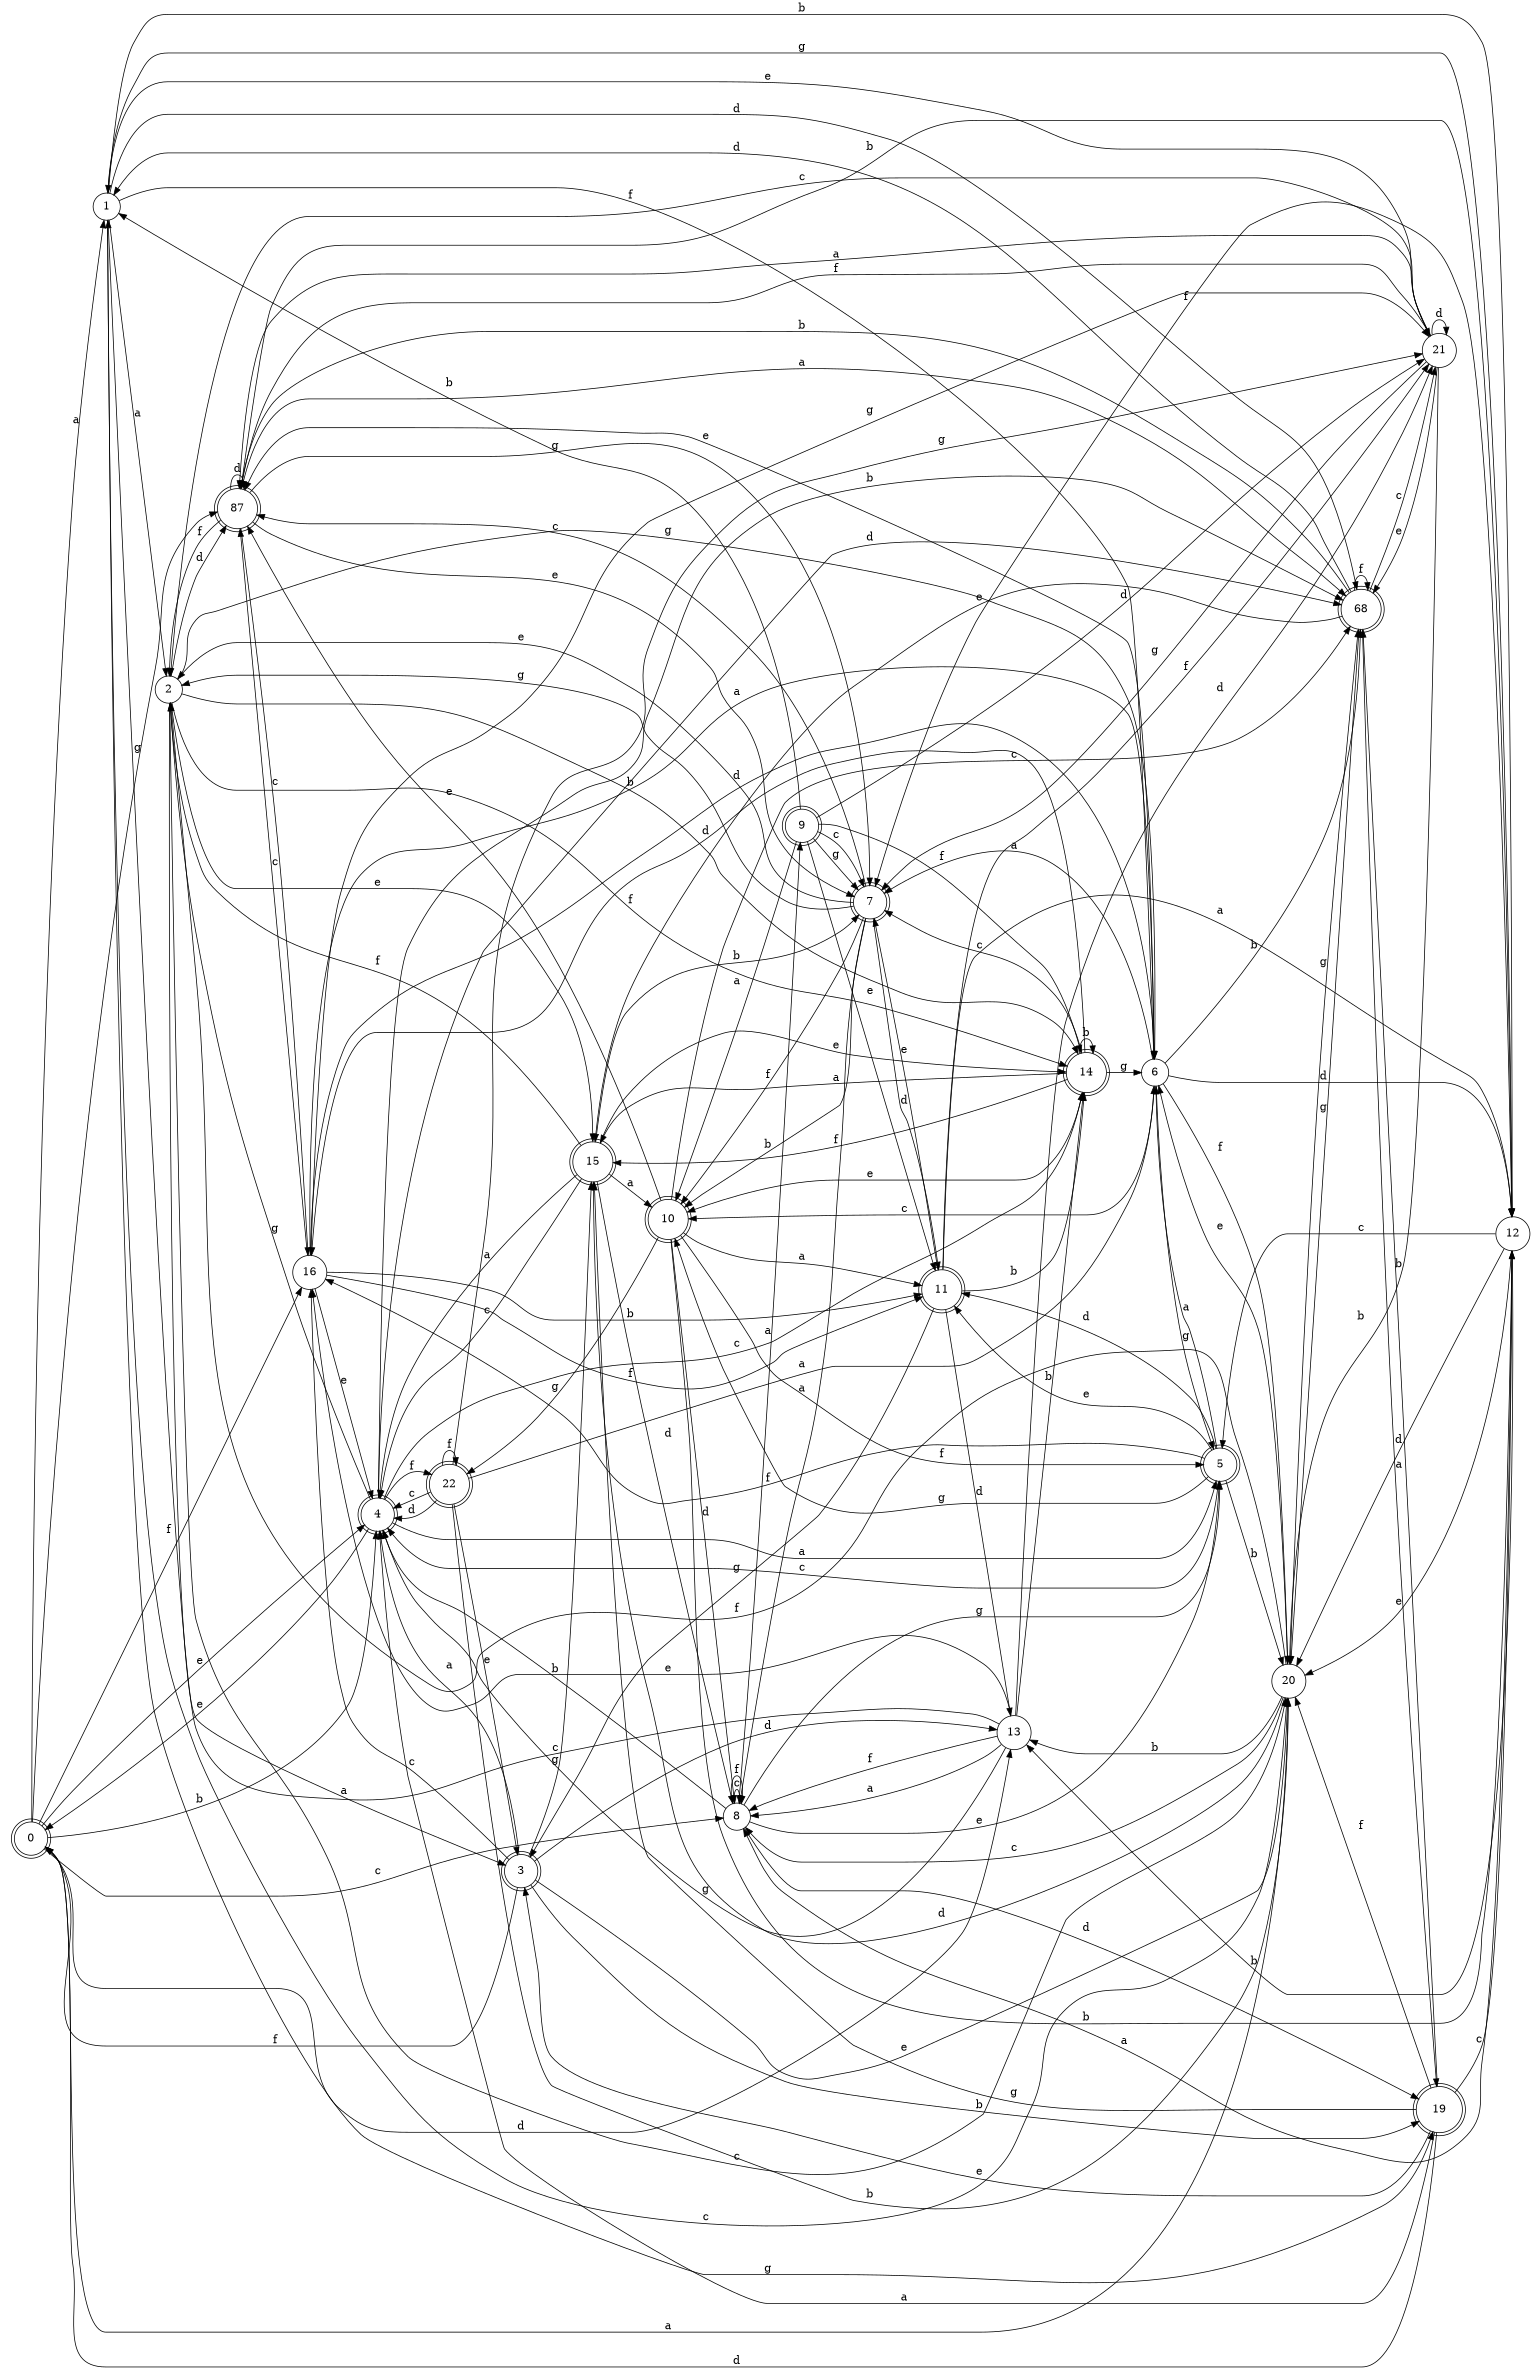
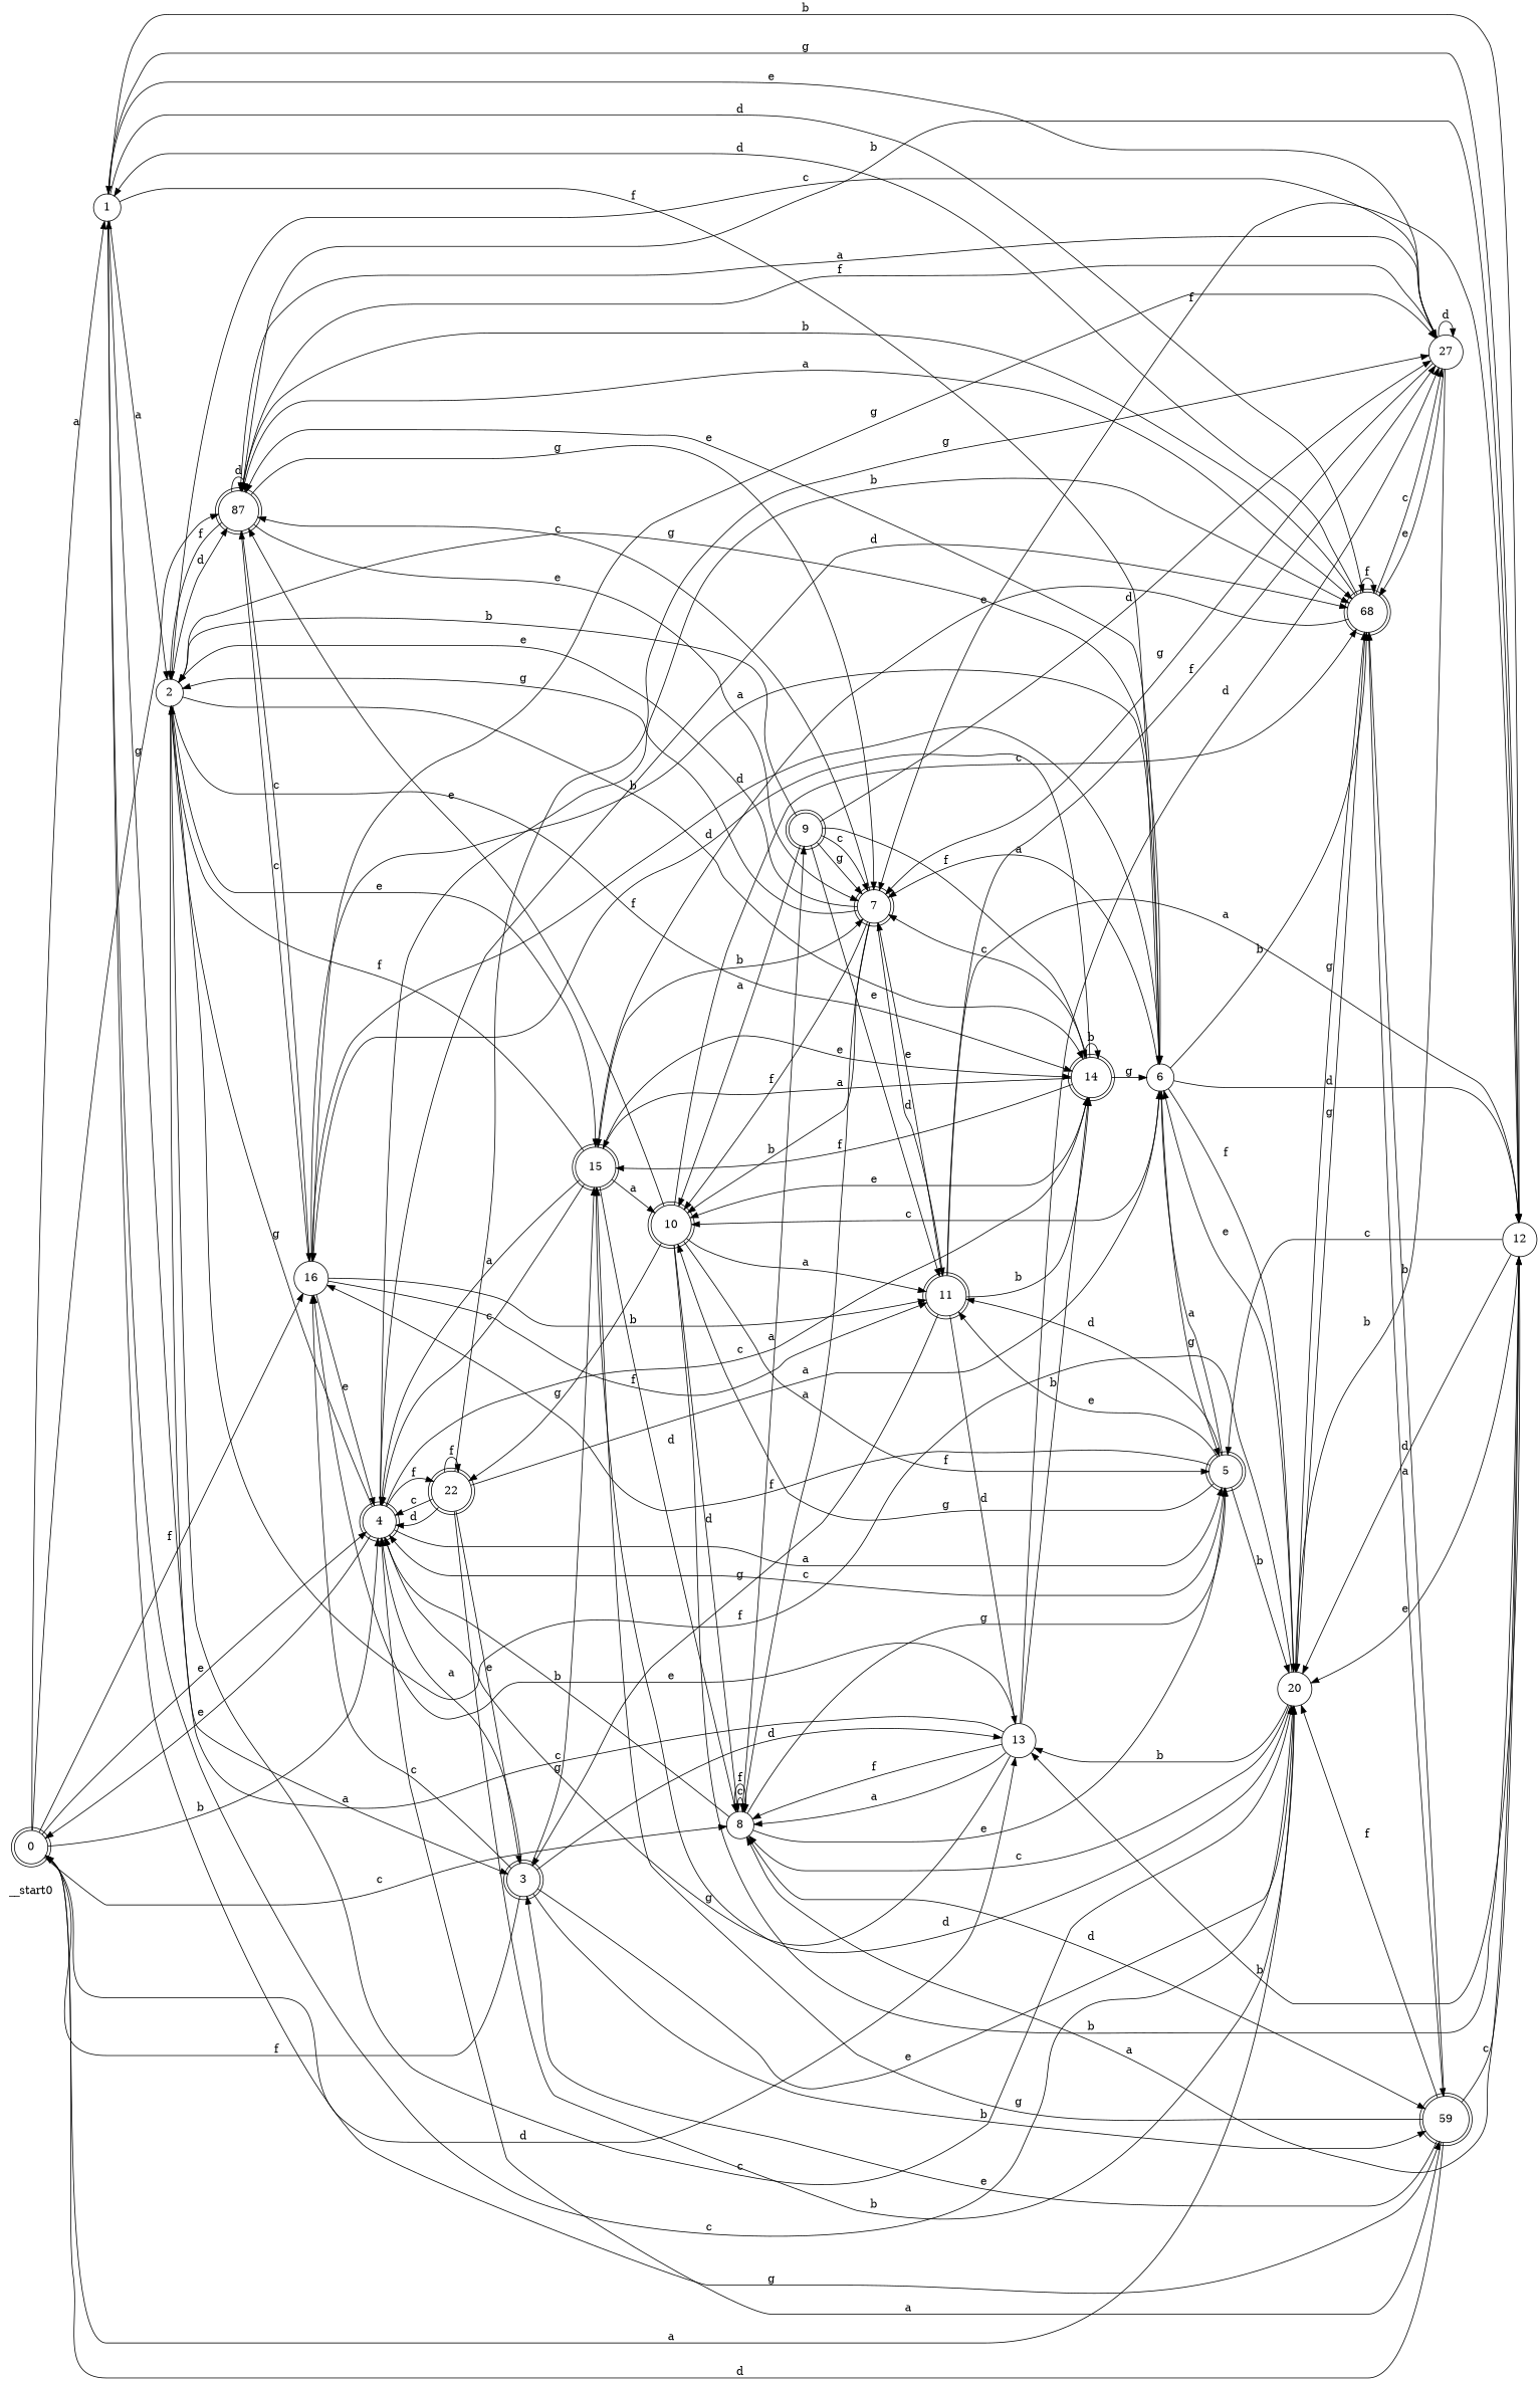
  digraph {
    rankdir=LR
    node [shape=doublecircle color=black fillcolor=white style="rounded,filled"]
+   __start0 [shape=none color="" fillcolor="" style=""]
    n2 [label=0]
    n3 [label=1 shape=circle style=filled]
    n4 [label=4]
    n5 [label=8 shape=circle style=filled]
    n6 [label=13 shape=circle style=filled]
    n7 [label=16 shape=circle style=filled]
    n8 [label=87]
    n9 [label=2 shape=circle style=filled]
    n10 [label=6 shape=circle style=filled]
    n11 [label=12 shape=circle style=filled]
    n12 [label=68]
-   n13 [label=19]
+   n13 [label=59]
    n14 [label=20 shape=circle style=filled]
-   n15 [label=21 shape=circle style=filled]
+   n15 [label=27 shape=circle style=filled]
    n16 [label=14]
    n17 [label=5]
    n18 [label=22]
    n19 [label=9]
    n20 [label=11]
    n21 [label=7]
    n22 [label=3]
    n23 [label=15]
    n24 [label=10]
    n2 -> n3 [label=a]
    n2 -> n4 [label=b]
    n2 -> n4 [label=e]
    n2 -> n5 [label=c]
    n2 -> n6 [label=d]
    n2 -> n7 [label=f]
    n2 -> n8 [label=g]
    n3 -> n9 [label=a]
    n3 -> n10 [label=f]
    n3 -> n11 [label=b]
    n3 -> n12 [label=d]
    n3 -> n13 [label=g]
    n3 -> n14 [label=c]
    n3 -> n15 [label=e]
    n4 -> n2 [label=e]
    n4 -> n9 [label=g]
    n4 -> n12 [label=b]
    n4 -> n12 [label=d]
    n4 -> n16 [label=c]
    n4 -> n17 [label=a]
    n4 -> n18 [label=f]
    n5 -> n4 [label=b]
    n5 -> n5 [label=c]
    n5 -> n5 [label=f]
    n5 -> n13 [label=d]
    n5 -> n17 [label=e]
    n5 -> n17 [label=g]
    n5 -> n19 [label=a]
    n6 -> n3 [label=c]
    n6 -> n4 [label=g]
    n6 -> n5 [label=a]
    n6 -> n5 [label=f]
    n6 -> n7 [label=e]
    n6 -> n15 [label=d]
    n6 -> n16 [label=b]
    n7 -> n4 [label=e]
    n7 -> n8 [label=c]
    n7 -> n10 [label=a]
    n7 -> n10 [label=d]
    n7 -> n15 [label=g]
    n7 -> n20 [label=b]
    n7 -> n20 [label=f]
    n8 -> n7 [label=c]
    n8 -> n8 [label=d]
    n8 -> n9 [label=f]
    n8 -> n11 [label=b]
    n8 -> n12 [label=a]
    n8 -> n21 [label=e]
    n8 -> n21 [label=g]
    n9 -> n8 [label=d]
    n9 -> n10 [label=g]
    n9 -> n14 [label=c]
    n9 -> n16 [label=b]
    n9 -> n16 [label=f]
    n9 -> n22 [label=a]
    n9 -> n23 [label=e]
    n10 -> n8 [label=e]
    n10 -> n11 [label=d]
    n10 -> n12 [label=b]
    n10 -> n14 [label=f]
    n10 -> n17 [label=g]
    n10 -> n21 [label=a]
    n10 -> n24 [label=c]
    n11 -> n3 [label=g]
    n11 -> n5 [label=a]
    n11 -> n6 [label=b]
    n11 -> n14 [label=d]
    n11 -> n14 [label=e]
    n11 -> n17 [label=c]
    n11 -> n21 [label=f]
    n12 -> n3 [label=d]
    n12 -> n8 [label=b]
    n12 -> n12 [label=f]
    n12 -> n13 [label=a]
    n12 -> n14 [label=g]
    n12 -> n15 [label=c]
    n12 -> n23 [label=e]
    n13 -> n2 [label=d]
    n13 -> n4 [label=a]
    n13 -> n11 [label=c]
    n13 -> n12 [label=b]
    n13 -> n14 [label=f]
    n13 -> n22 [label=e]
    n13 -> n23 [label=g]
    n14 -> n2 [label=a]
    n14 -> n5 [label=c]
    n14 -> n6 [label=b]
    n14 -> n9 [label=f]
    n14 -> n10 [label=e]
    n14 -> n12 [label=g]
    n14 -> n23 [label=d]
    n15 -> n8 [label=a]
    n15 -> n8 [label=f]
    n15 -> n9 [label=c]
    n15 -> n12 [label=e]
    n15 -> n14 [label=b]
    n15 -> n15 [label=d]
    n15 -> n21 [label=g]
    n16 -> n7 [label=d]
    n16 -> n10 [label=g]
    n16 -> n16 [label=b]
    n16 -> n21 [label=c]
    n16 -> n23 [label=a]
    n16 -> n23 [label=f]
    n16 -> n24 [label=e]
    n17 -> n4 [label=c]
    n17 -> n7 [label=f]
    n17 -> n10 [label=a]
    n17 -> n14 [label=b]
    n17 -> n20 [label=d]
    n17 -> n20 [label=e]
    n17 -> n24 [label=g]
    n18 -> n4 [label=c]
    n18 -> n4 [label=d]
    n18 -> n10 [label=a]
    n18 -> n14 [label=b]
    n18 -> n15 [label=g]
    n18 -> n18 [label=f]
    n18 -> n22 [label=e]
-   n19 -> n3 [label=b]
+   n19 -> n9 [label=b]
    n19 -> n15 [label=d]
    n19 -> n16 [label=f]
    n19 -> n20 [label=e]
    n19 -> n21 [label=c]
    n19 -> n21 [label=g]
    n19 -> n24 [label=a]
    n20 -> n6 [label=d]
    n20 -> n11 [label=a]
    n20 -> n15 [label=f]
    n20 -> n16 [label=b]
    n20 -> n21 [label=e]
    n20 -> n22 [label=g]
    n21 -> n5 [label=a]
    n21 -> n8 [label=c]
    n21 -> n9 [label=e]
    n21 -> n9 [label=g]
    n21 -> n20 [label=d]
    n21 -> n24 [label=b]
    n21 -> n24 [label=f]
    n22 -> n2 [label=f]
    n22 -> n4 [label=a]
    n22 -> n6 [label=d]
    n22 -> n7 [label=c]
    n22 -> n13 [label=b]
    n22 -> n14 [label=e]
    n22 -> n23 [label=g]
    n23 -> n4 [label=a]
    n23 -> n4 [label=c]
    n23 -> n5 [label=d]
    n23 -> n9 [label=f]
    n23 -> n16 [label=e]
    n23 -> n21 [label=b]
    n23 -> n24 [label=a]
    n24 -> n5 [label=d]
    n24 -> n8 [label=e]
    n24 -> n11 [label=b]
    n24 -> n12 [label=c]
    n24 -> n17 [label=f]
    n24 -> n18 [label=g]
    n24 -> n20 [label=a]
  }
